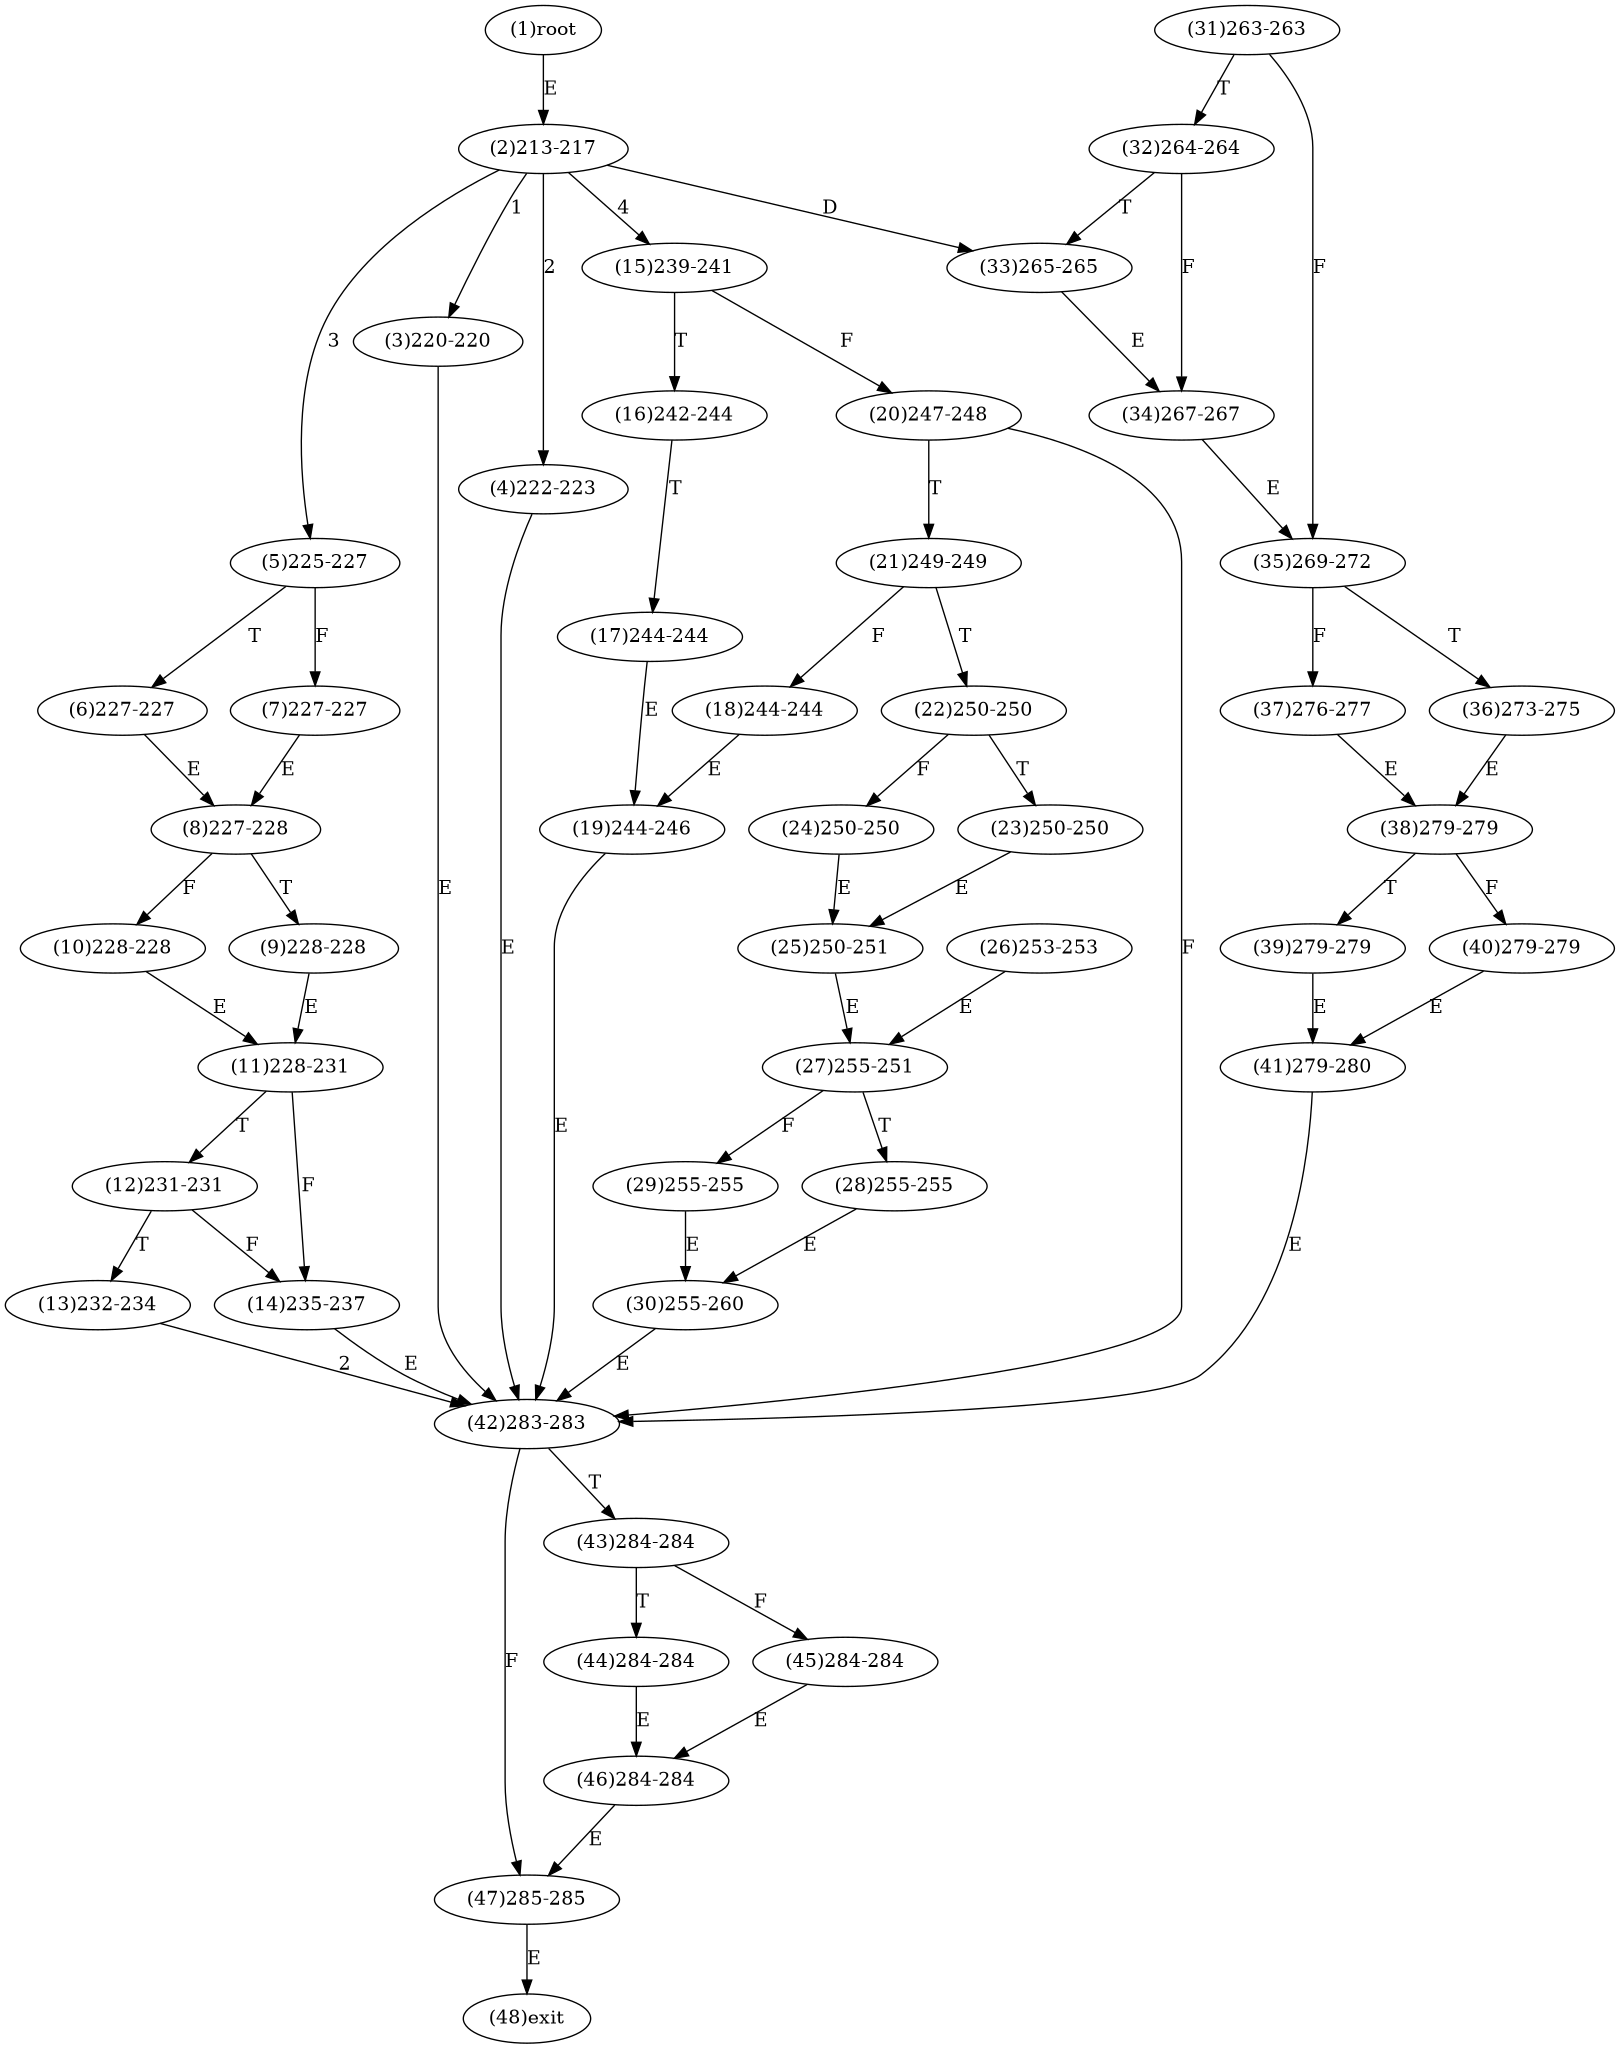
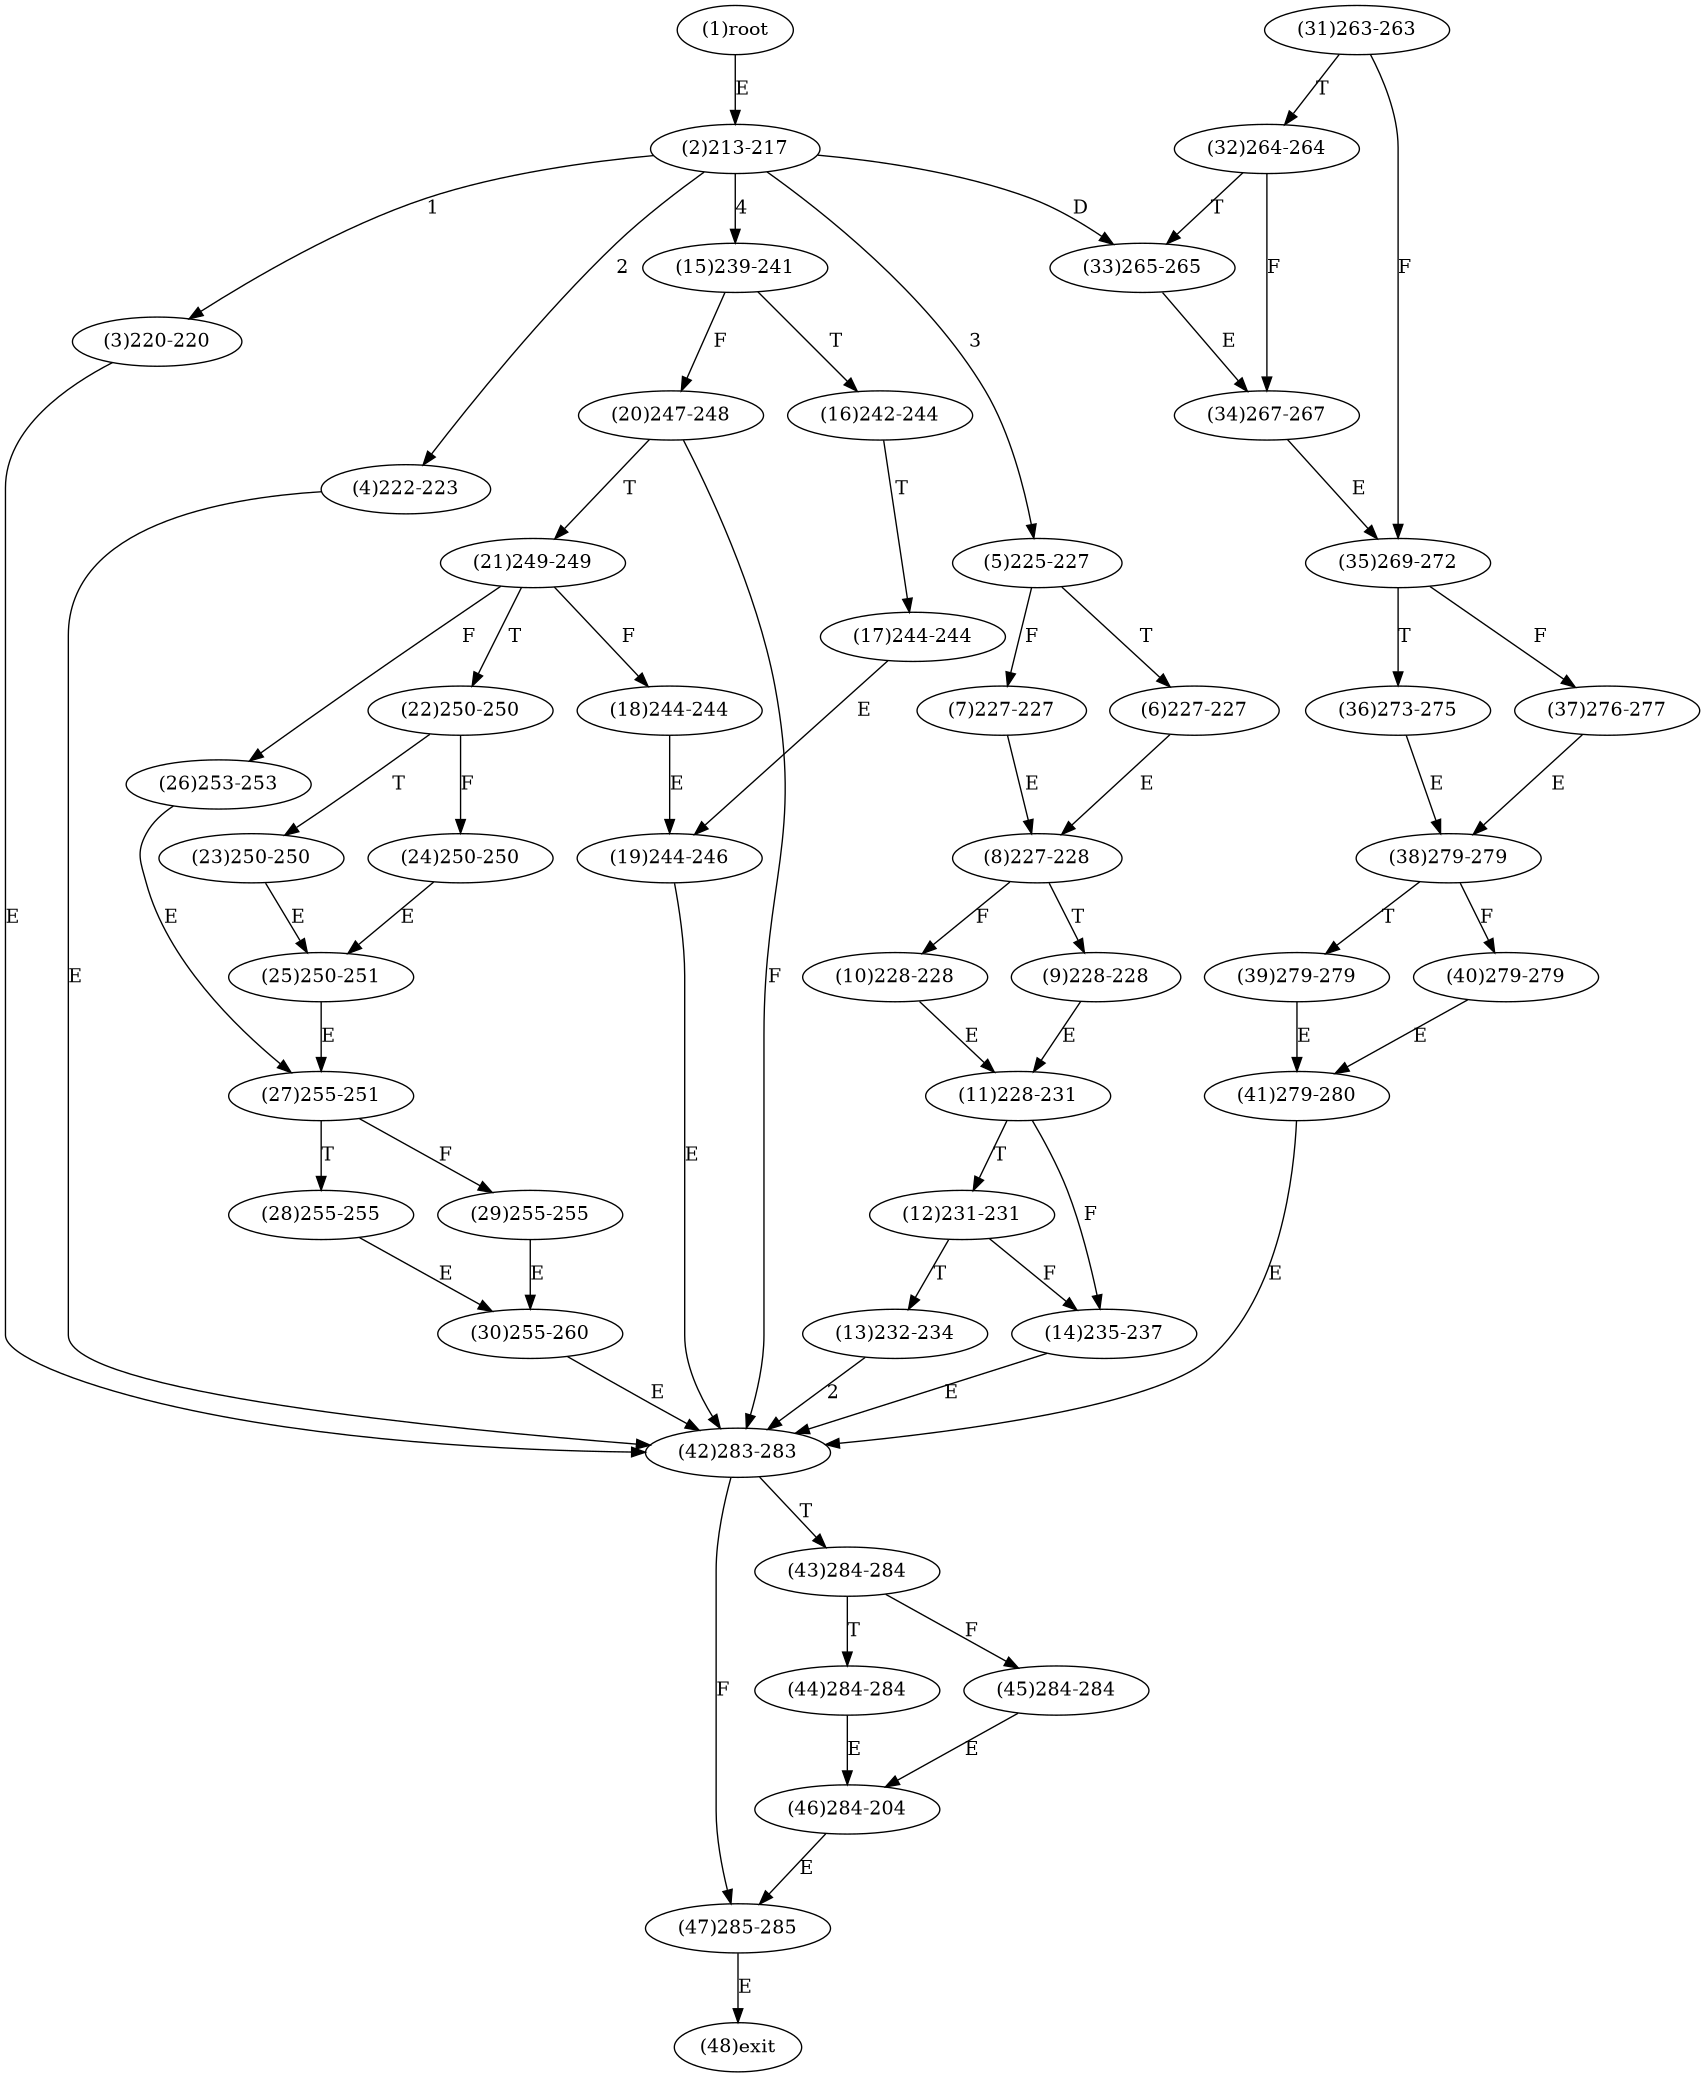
  digraph {
    n1 [label="(1)root"]
    n2 [label="(2)213-217"]
    n3 [label="(3)220-220"]
    n4 [label="(4)222-223"]
    n5 [label="(5)225-227"]
    n6 [label="(15)239-241"]
    n7 [label="(33)265-265"]
    n8 [label="(42)283-283"]
    n9 [label="(6)227-227"]
    n10 [label="(7)227-227"]
    n11 [label="(16)242-244"]
    n12 [label="(20)247-248"]
    n13 [label="(31)263-263"]
    n14 [label="(35)269-272"]
    n15 [label="(32)264-264"]
    n16 [label="(43)284-284"]
    n17 [label="(47)285-285"]
    n18 [label="(8)227-228"]
    n19 [label="(9)228-228"]
    n20 [label="(10)228-228"]
    n21 [label="(11)228-231"]
    n22 [label="(12)231-231"]
    n23 [label="(14)235-237"]
    n24 [label="(13)232-234"]
    n25 [label="(17)244-244"]
    n26 [label="(21)249-249"]
    n27 [label="(19)244-246"]
    n28 [label="(18)244-244"]
    n29 [label="(22)250-250"]
    n30 [label="(26)253-253"]
    n31 [label="(23)250-250"]
    n32 [label="(24)250-250"]
    n33 [label="(27)255-251"]
    n34 [label="(25)250-251"]
    n35 [label="(29)255-255"]
    n36 [label="(28)255-255"]
    n37 [label="(30)255-260"]
    n38 [label="(36)273-275"]
    n39 [label="(37)276-277"]
    n40 [label="(34)267-267"]
    n41 [label="(38)279-279"]
    n42 [label="(39)279-279"]
    n43 [label="(40)279-279"]
    n44 [label="(41)279-280"]
    n45 [label="(44)284-284"]
    n46 [label="(45)284-284"]
    n47 [label="(48)exit"]
-   n48 [label="(46)284-284"]
+   n48 [label="(46)284-204"]
    n1 -> n2 [label=E]
    n2 -> n3 [label=1]
    n2 -> n4 [label=2]
    n2 -> n5 [label=3]
    n2 -> n6 [label=4]
    n2 -> n7 [label=D]
    n3 -> n8 [label=E]
    n4 -> n8 [label=E]
    n5 -> n9 [label=T]
    n5 -> n10 [label=F]
    n6 -> n11 [label=T]
    n6 -> n12 [label=F]
    n7 -> n40 [label=E]
    n8 -> n16 [label=T]
    n8 -> n17 [label=F]
    n9 -> n18 [label=E]
    n10 -> n18 [label=E]
    n11 -> n25 [label=T]
    n12 -> n8 [label=F]
    n12 -> n26 [label=T]
    n13 -> n14 [label=F]
    n13 -> n15 [label=T]
    n14 -> n38 [label=T]
    n14 -> n39 [label=F]
    n15 -> n7 [label=T]
    n15 -> n40 [label=F]
    n16 -> n45 [label=T]
    n16 -> n46 [label=F]
    n17 -> n47 [label=E]
    n18 -> n19 [label=T]
    n18 -> n20 [label=F]
    n19 -> n21 [label=E]
    n20 -> n21 [label=E]
    n21 -> n22 [label=T]
    n21 -> n23 [label=F]
    n22 -> n23 [label=F]
    n22 -> n24 [label=T]
    n23 -> n8 [label=E]
    n24 -> n8 [label=2]
    n25 -> n27 [label=E]
    n26 -> n28 [label=F]
    n26 -> n29 [label=T]
+   n26 -> n30 [label=F]
    n27 -> n8 [label=E]
    n28 -> n27 [label=E]
    n29 -> n31 [label=T]
    n29 -> n32 [label=F]
    n30 -> n33 [label=E]
    n31 -> n34 [label=E]
    n32 -> n34 [label=E]
    n33 -> n35 [label=F]
    n33 -> n36 [label=T]
    n34 -> n33 [label=E]
    n35 -> n37 [label=E]
    n36 -> n37 [label=E]
    n37 -> n8 [label=E]
    n38 -> n41 [label=E]
    n39 -> n41 [label=E]
    n40 -> n14 [label=E]
    n41 -> n42 [label=T]
    n41 -> n43 [label=F]
    n42 -> n44 [label=E]
    n43 -> n44 [label=E]
    n44 -> n8 [label=E]
    n45 -> n48 [label=E]
    n46 -> n48 [label=E]
    n48 -> n17 [label=E]
  }
